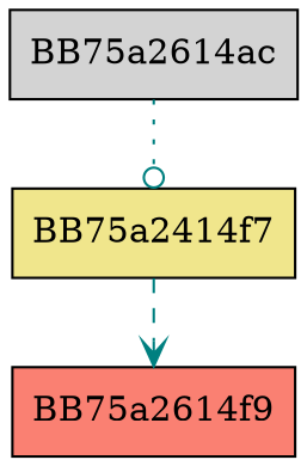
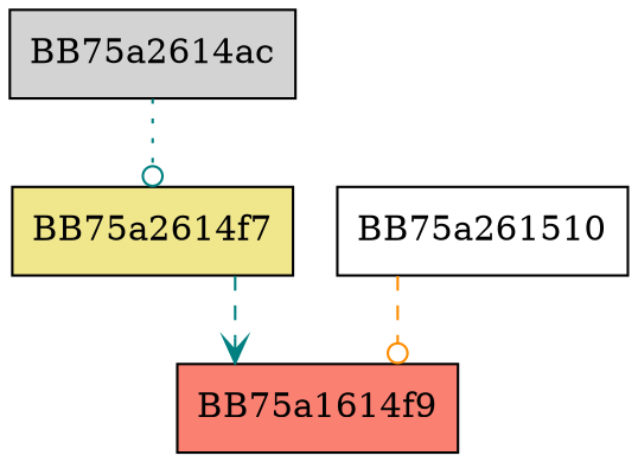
  digraph {
    splines=ortho
    node [shape=box style=filled]
    edge [arrowhead=odot color=teal style=dashed]
    BB75a2614ac [fillcolor=lightgrey]
-   BB75a2614f7 [fillcolor=khaki label=BB75a2414f7]
-   BB75a2614f9 [fillcolor=salmon]
+   BB75a2614f7 [fillcolor=khaki]
+   BB75a261510 [fillcolor=white]
+   BB75a2614f9 [fillcolor=salmon label=BB75a1614f9]
    BB75a2614ac -> BB75a2614f7 [style=dotted]
    BB75a2614f7 -> BB75a2614f9 [arrowhead=vee]
+   BB75a261510 -> BB75a2614f9 [color=darkorange]
  }
